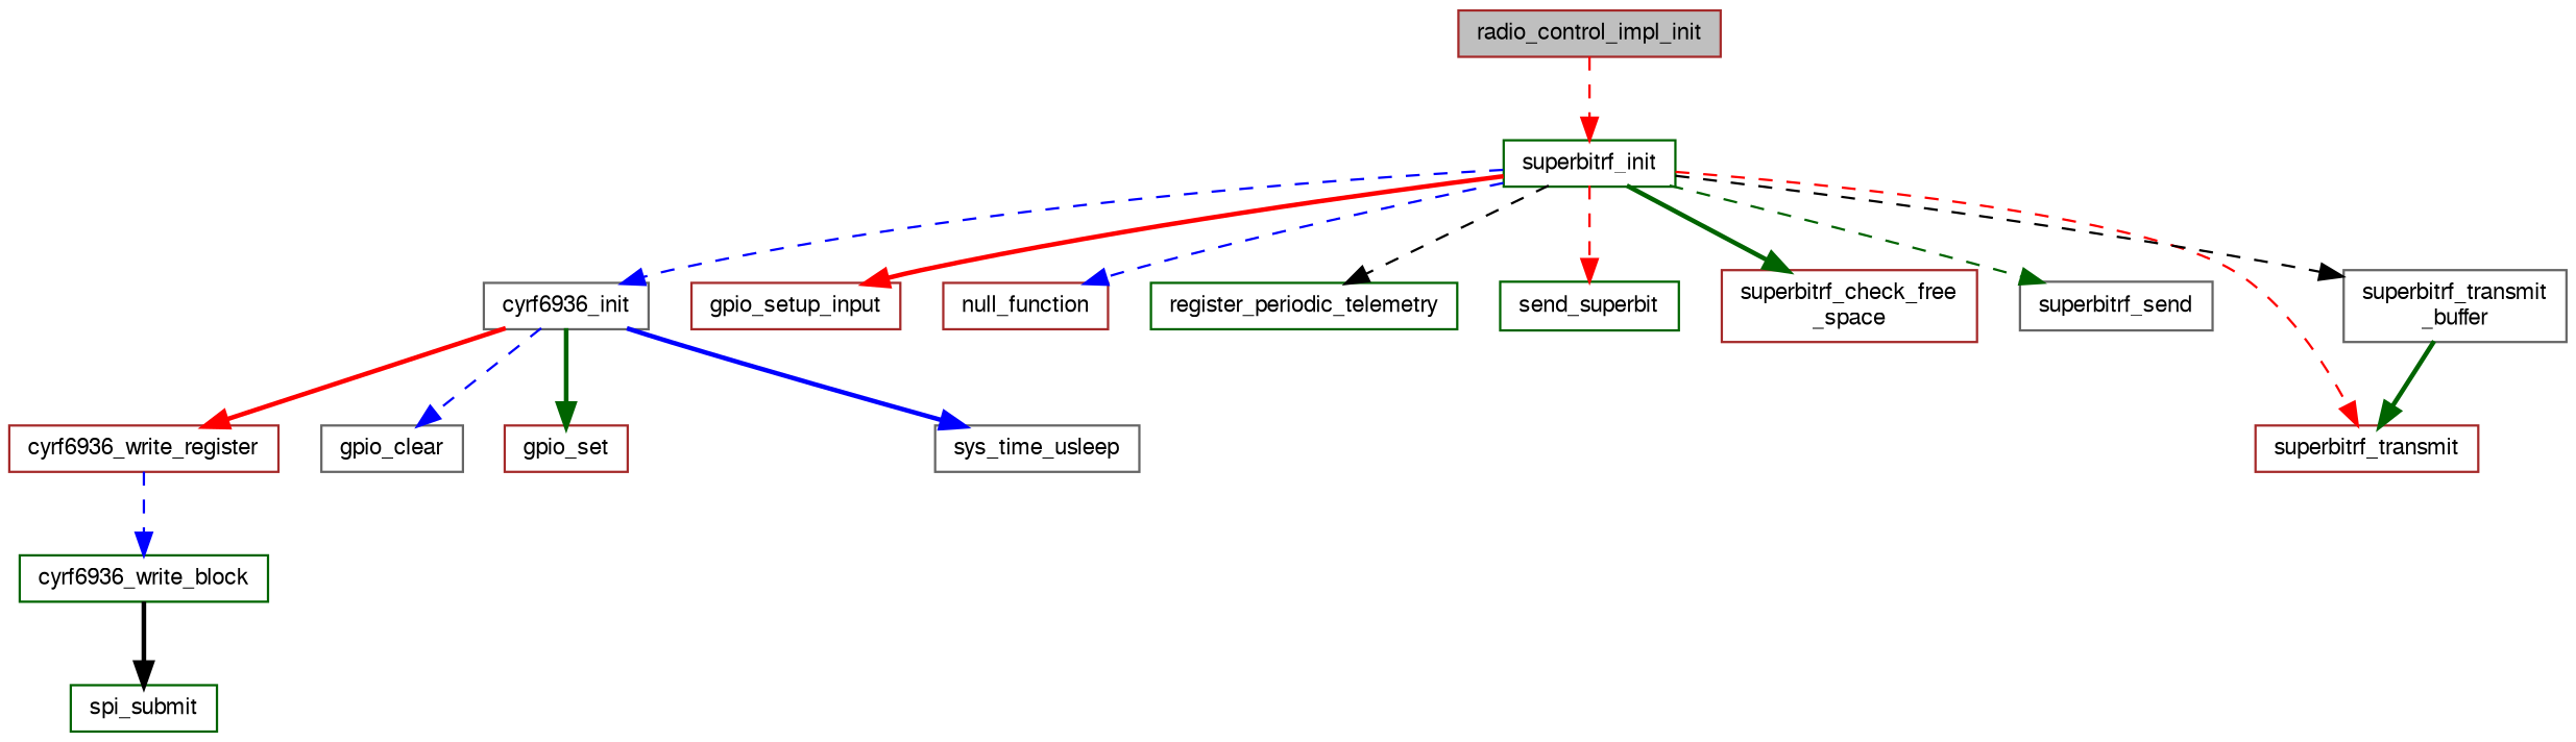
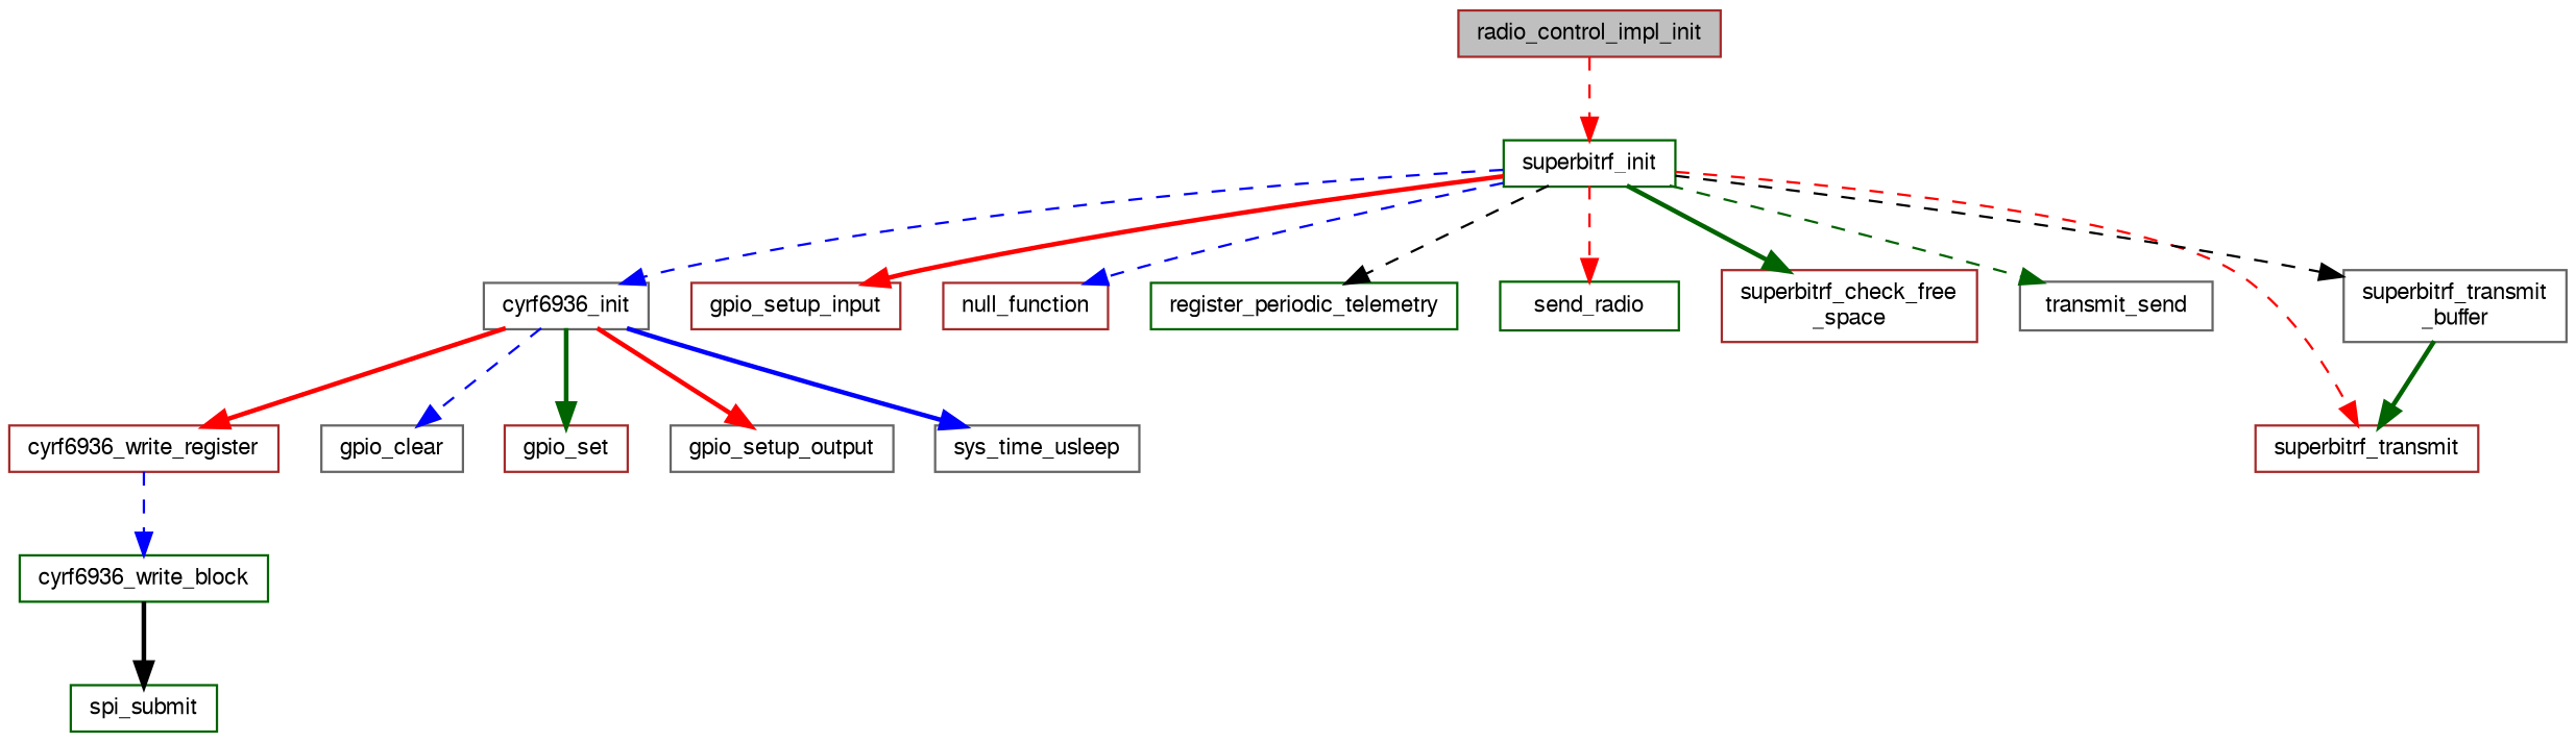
  digraph {
    rankdir=TB
    node [color=brown fillcolor=white fontname=FreeSans fontsize=10 shape=record style=filled]
    edge [color=red fontname=FreeSans fontsize=10 labelfontname=FreeSans labelfontsize=10 style=dashed]
    n1 [fillcolor=grey75 fontcolor=black height=0.2 label=radio_control_impl_init width=0.4]
    n2 [color=darkgreen height=0.2 label=superbitrf_init width=0.4]
    n3 [color=gray40 height=0.2 label=cyrf6936_init width=0.4]
    n4 [height=0.2 label=gpio_setup_input width=0.4]
    n5 [height=0.2 label=null_function width=0.4]
    n6 [color=darkgreen height=0.2 label=register_periodic_telemetry width=0.4]
-   n7 [color=darkgreen height=0.2 label=send_superbit width=0.4]
+   n7 [color=darkgreen height=0.2 label=send_radio width=0.4]
    n8 [height=0.2 label="superbitrf_check_free\l_space" width=0.4]
-   n9 [color=gray40 height=0.2 label=superbitrf_send width=0.4]
+   n9 [color=gray40 height=0.2 label=transmit_send width=0.4]
    n10 [height=0.2 label=superbitrf_transmit width=0.4]
    n11 [color=gray40 height=0.2 label="superbitrf_transmit\l_buffer" width=0.4]
    n12 [height=0.2 label=cyrf6936_write_register width=0.4]
    n13 [color=gray40 height=0.2 label=gpio_clear width=0.4]
    n14 [height=0.2 label=gpio_set width=0.4]
+   n15 [color=gray40 height=0.2 label=gpio_setup_output width=0.4]
    n16 [color=gray40 height=0.2 label=sys_time_usleep width=0.4]
    n17 [color=darkgreen height=0.2 label=cyrf6936_write_block width=0.4]
    n18 [color=darkgreen height=0.2 label=spi_submit width=0.4]
    n1 -> n2
    n2 -> n3 [color=blue]
    n2 -> n4 [style=bold]
    n2 -> n5 [color=blue]
    n2 -> n6 [color=black]
    n2 -> n7
    n2 -> n8 [color=darkgreen style=bold]
    n2 -> n9 [color=darkgreen]
    n2 -> n10
    n2 -> n11 [color=black]
    n3 -> n12 [style=bold]
    n3 -> n13 [color=blue]
    n3 -> n14 [color=darkgreen style=bold]
+   n3 -> n15 [style=bold]
    n3 -> n16 [color=blue style=bold]
    n11 -> n10 [color=darkgreen style=bold]
    n12 -> n17 [color=blue]
    n17 -> n18 [color=black style=bold]
  }
